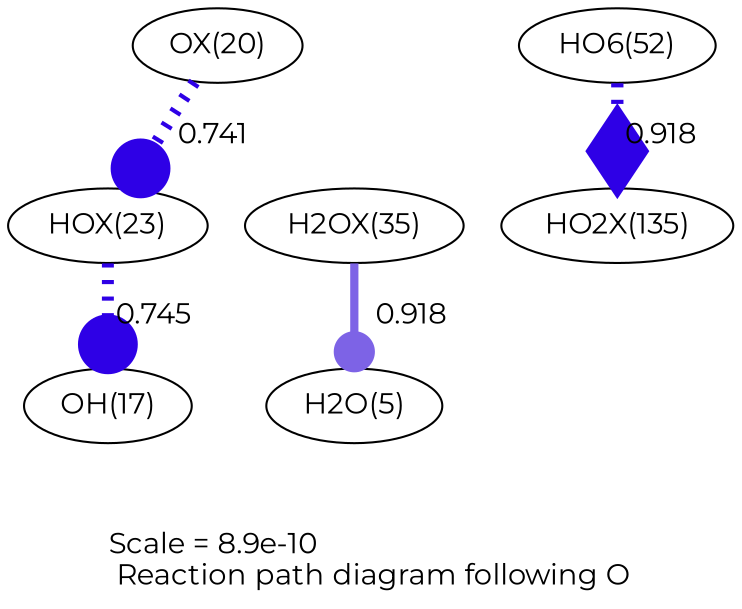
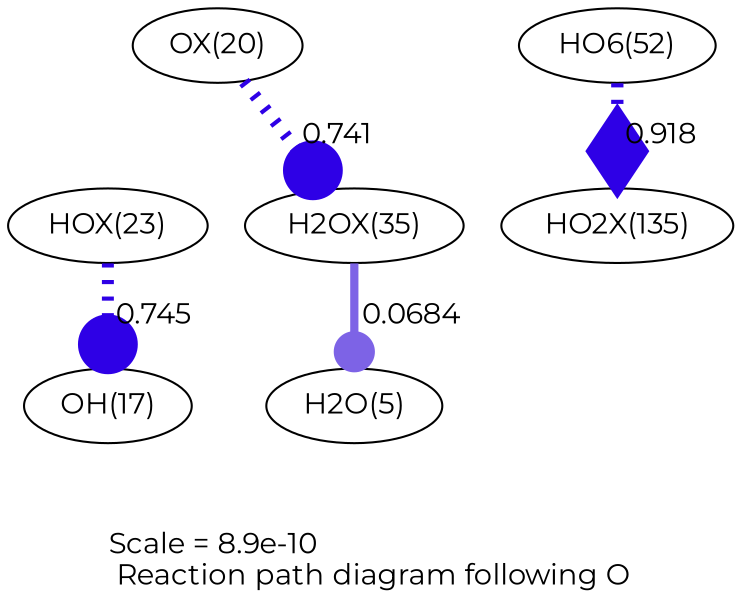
  digraph {
    fontname=Montserrat
    label="Scale = 8.9e-10\l Reaction path diagram following O"
    node [fontname=Montserrat]
    edge [arrowhead=dot arrowsize=2.89 color="0.7, 1.24, 0.9" fontname=Montserrat style=dotted]
    n1 [label="OX(20)"]
    n2 [label="HOX(23)"]
    n3 [label="OH(17)"]
    n4 [label="H2OX(35)"]
    n5 [label="H2O(5)"]
    n6 [label="HO6(52)"]
    n7 [label="HO2X(135)"]
-   n1 -> n2 [label=" 0.741" penwidth=5.77]
+   n1 -> n4 [label=" 0.741" penwidth=5.77]
    n2 -> n3 [label=" 0.745" penwidth=5.78]
-   n4 -> n5 [arrowsize=1.99 color="0.7, 0.568, 0.9" label=" 0.918" penwidth=3.97 style=bold]
+   n4 -> n5 [arrowsize=1.99 color="0.7, 0.568, 0.9" label=" 0.0684" penwidth=3.97 style=bold]
    n6 -> n7 [arrowhead=diamond arrowsize=2.97 color="0.7, 1.42, 0.9" label=" 0.918" penwidth=5.94]
  }
